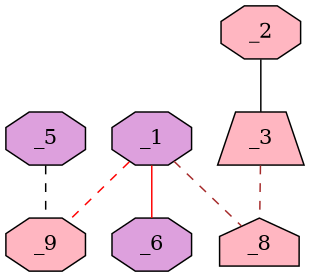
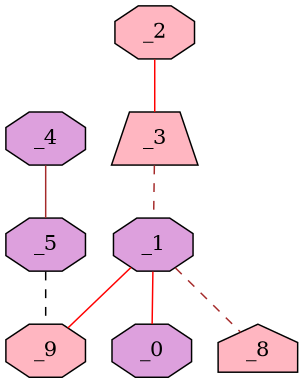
  graph {
    node [charge=0 chem=1 fillcolor=plum shape=octagon style=filled symbol="C  " x=3.7321 y=0]
    edge [color=brown style=dashed valence=1]
    _1 [y=0.5]
-   _6 [chem=5 symbol="S  " y=1.5]
+   _6 [chem=5 symbol="S  " y=1.5 label=_0]
    _9 [chem=4 fillcolor=lightpink symbol="N  " x=4.5981]
    _8 [chem=4 fillcolor=lightpink shape=house symbol="N  " x=2 y=-1.5]
    _2 [chem=4 fillcolor=lightpink symbol="N  " x=2.866]
    _3 [fillcolor=lightpink shape=trapezium x=2.866 y=-1]
+   _4 [y=-1.5]
    _5 [x=4.5981 y=-1]
    _1 -- _6 [color=red style=solid]
-   _1 -- _9 [color=red valence=2]
+   _1 -- _9 [color=red style=solid valence=2]
    _1 -- _8
-   _2 -- _3 [color=black style=solid valence=2]
-   _3 -- _8
+   _2 -- _3 [color=red style=solid valence=2]
+   _3 -- _1
+   _4 -- _5 [style=solid valence=2]
    _5 -- _9 [color=black]
  }
